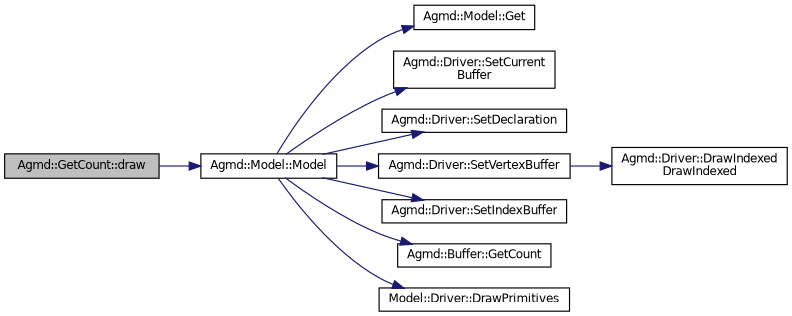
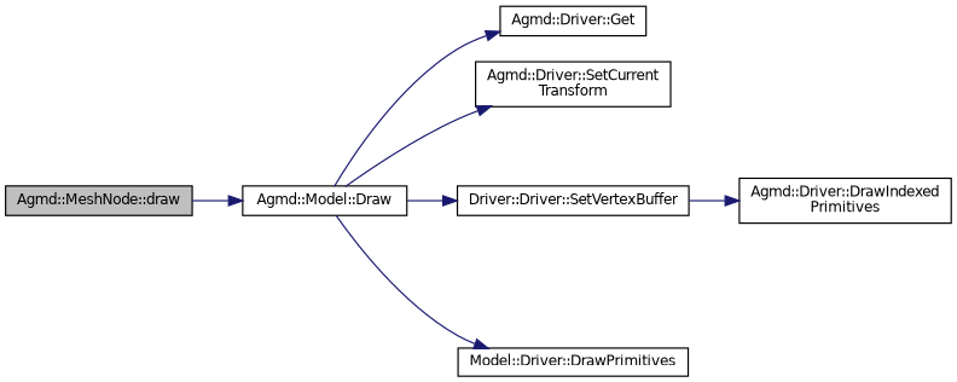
  digraph {
    rankdir=LR
    node [color=black fillcolor=white fontname=Helvetica fontsize=10 shape=record style=filled]
    edge [color=midnightblue fontname=Helvetica fontsize=10 labelfontname=Helvetica labelfontsize=10 style=solid]
-   n1 [fillcolor=grey75 fontcolor=black height=0.2 label="Agmd::GetCount::draw" width=0.4]
-   n2 [height=0.2 label="Agmd::Model::Model" width=0.4]
-   n3 [height=0.2 label="Agmd::Model::Get" width=0.4]
-   n4 [height=0.2 label="Agmd::Driver::SetCurrent\lBuffer" width=0.4]
-   n5 [height=0.2 label="Agmd::Driver::SetDeclaration" width=0.4]
-   n6 [height=0.2 label="Agmd::Driver::SetVertexBuffer" width=0.4]
-   n7 [height=0.2 label="Agmd::Driver::SetIndexBuffer" width=0.4]
-   n8 [height=0.2 label="Agmd::Buffer::GetCount" width=0.4]
+   n1 [fillcolor=grey75 fontcolor=black height=0.2 label="Agmd::MeshNode::draw" width=0.4]
+   n2 [height=0.2 label="Agmd::Model::Draw" width=0.4]
+   n3 [height=0.2 label="Agmd::Driver::Get" width=0.4]
+   n4 [height=0.2 label="Agmd::Driver::SetCurrent\lTransform" width=0.4]
+   n6 [height=0.2 label="Driver::Driver::SetVertexBuffer" width=0.4]
    n9 [height=0.2 label="Model::Driver::DrawPrimitives" width=0.4]
-   n10 [height=0.2 label="Agmd::Driver::DrawIndexed\lDrawIndexed" width=0.4]
+   n10 [height=0.2 label="Agmd::Driver::DrawIndexed\lPrimitives" width=0.4]
    n1 -> n2
    n2 -> n3
    n2 -> n4
-   n2 -> n5
    n2 -> n6
-   n2 -> n7
-   n2 -> n8
    n2 -> n9
    n6 -> n10
  }
